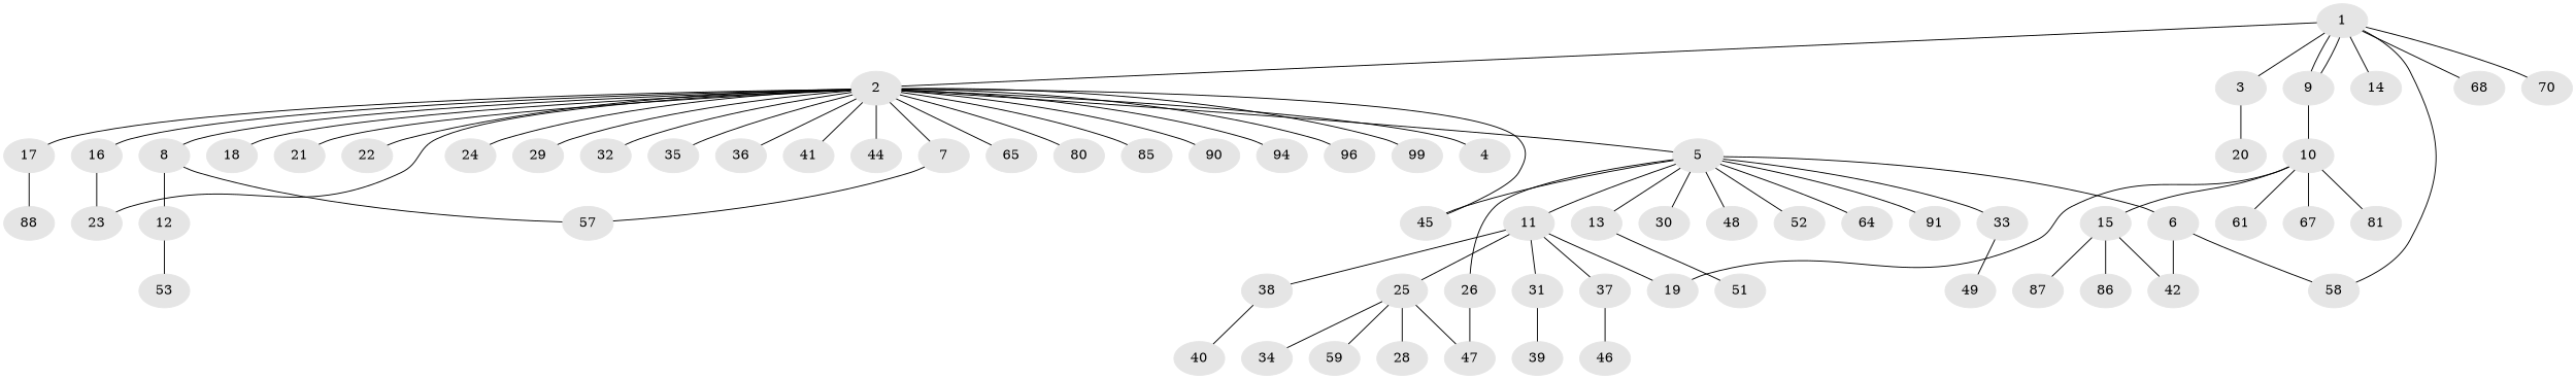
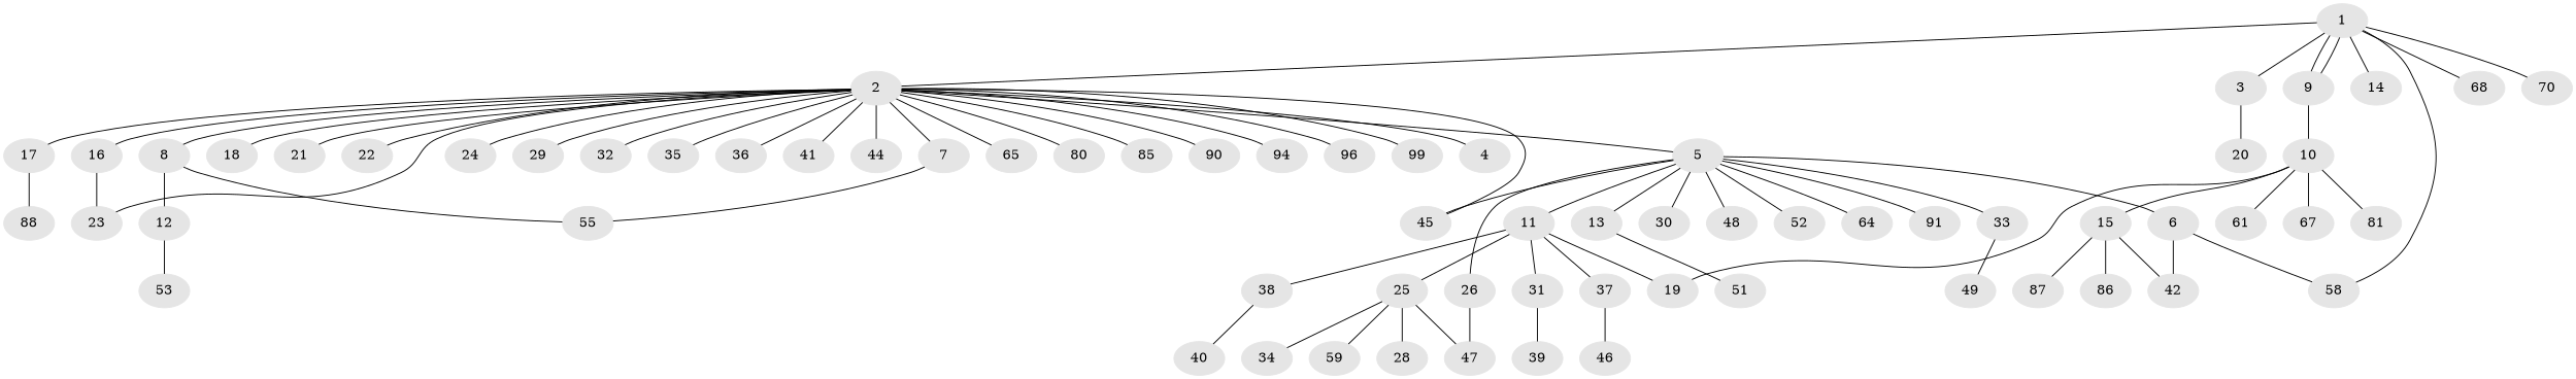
  graph {
    node [color=gray90 style=filled]
    1
    2
    3
    9
    14
    58 [super="+74"]
    68
    70 [super="+92+78"]
    4
    5
    7
    8
    16
    17
    18
    21
    22
    23 [super="+54"]
    24
    29
    32 [super="+73"]
    35
    36
    41
    44
    45 [super="+62+71"]
    65
    80
    85
    90
    94
    96
    99
    20 [super="+69"]
    10 [super="+27+50+66+56"]
    6
    11
    13
    26
    30
    33
    48 [super="+63"]
    52
    64
    91
-   55 [super="+84" label=57]
+   55 [super="+84"]
    12
    88
    42 [super="+43"]
    19
    25
    31
    37 [super="+79"]
    38
    51 [super="+98"]
    47 [super="+60"]
    49 [super="+57"]
    53
    15
    61 [super="+75+97"]
    67 [super="+100"]
    81
    87 [super="+93"]
    86
    28
    34
    59
    39
    46 [super="+95"]
    40
    1 -- 2
    1 -- 3
    1 -- 9
    1 -- 9
    1 -- 14
    1 -- 58
    1 -- 68
    1 -- 70
    2 -- 4
    2 -- 5
    2 -- 7
    2 -- 8
    2 -- 16
    2 -- 17
    2 -- 18
    2 -- 21
    2 -- 22
    2 -- 23
    2 -- 24
    2 -- 29
    2 -- 32
    2 -- 35
    2 -- 36
    2 -- 41
    2 -- 44
    2 -- 45 [weight=2]
    2 -- 65
    2 -- 80
    2 -- 85
    2 -- 90
    2 -- 94
    2 -- 96
    2 -- 99
    3 -- 20
    9 -- 10
    5 -- 45
    5 -- 6
    5 -- 11
    5 -- 13
    5 -- 26
    5 -- 30
    5 -- 33
    5 -- 48
    5 -- 52
    5 -- 64
    5 -- 91
    7 -- 55
    8 -- 55
    8 -- 12
    16 -- 23
    17 -- 88
    10 -- 19
    10 -- 15
    10 -- 61
    10 -- 67
    10 -- 81
    6 -- 58
    6 -- 42
    11 -- 19
    11 -- 25
    11 -- 31
    11 -- 37
    11 -- 38
    13 -- 51
    26 -- 47
    33 -- 49
    12 -- 53
    25 -- 47
    25 -- 28
    25 -- 34
    25 -- 59
    31 -- 39
    37 -- 46
    38 -- 40
    15 -- 42
    15 -- 87
    15 -- 86
  }
